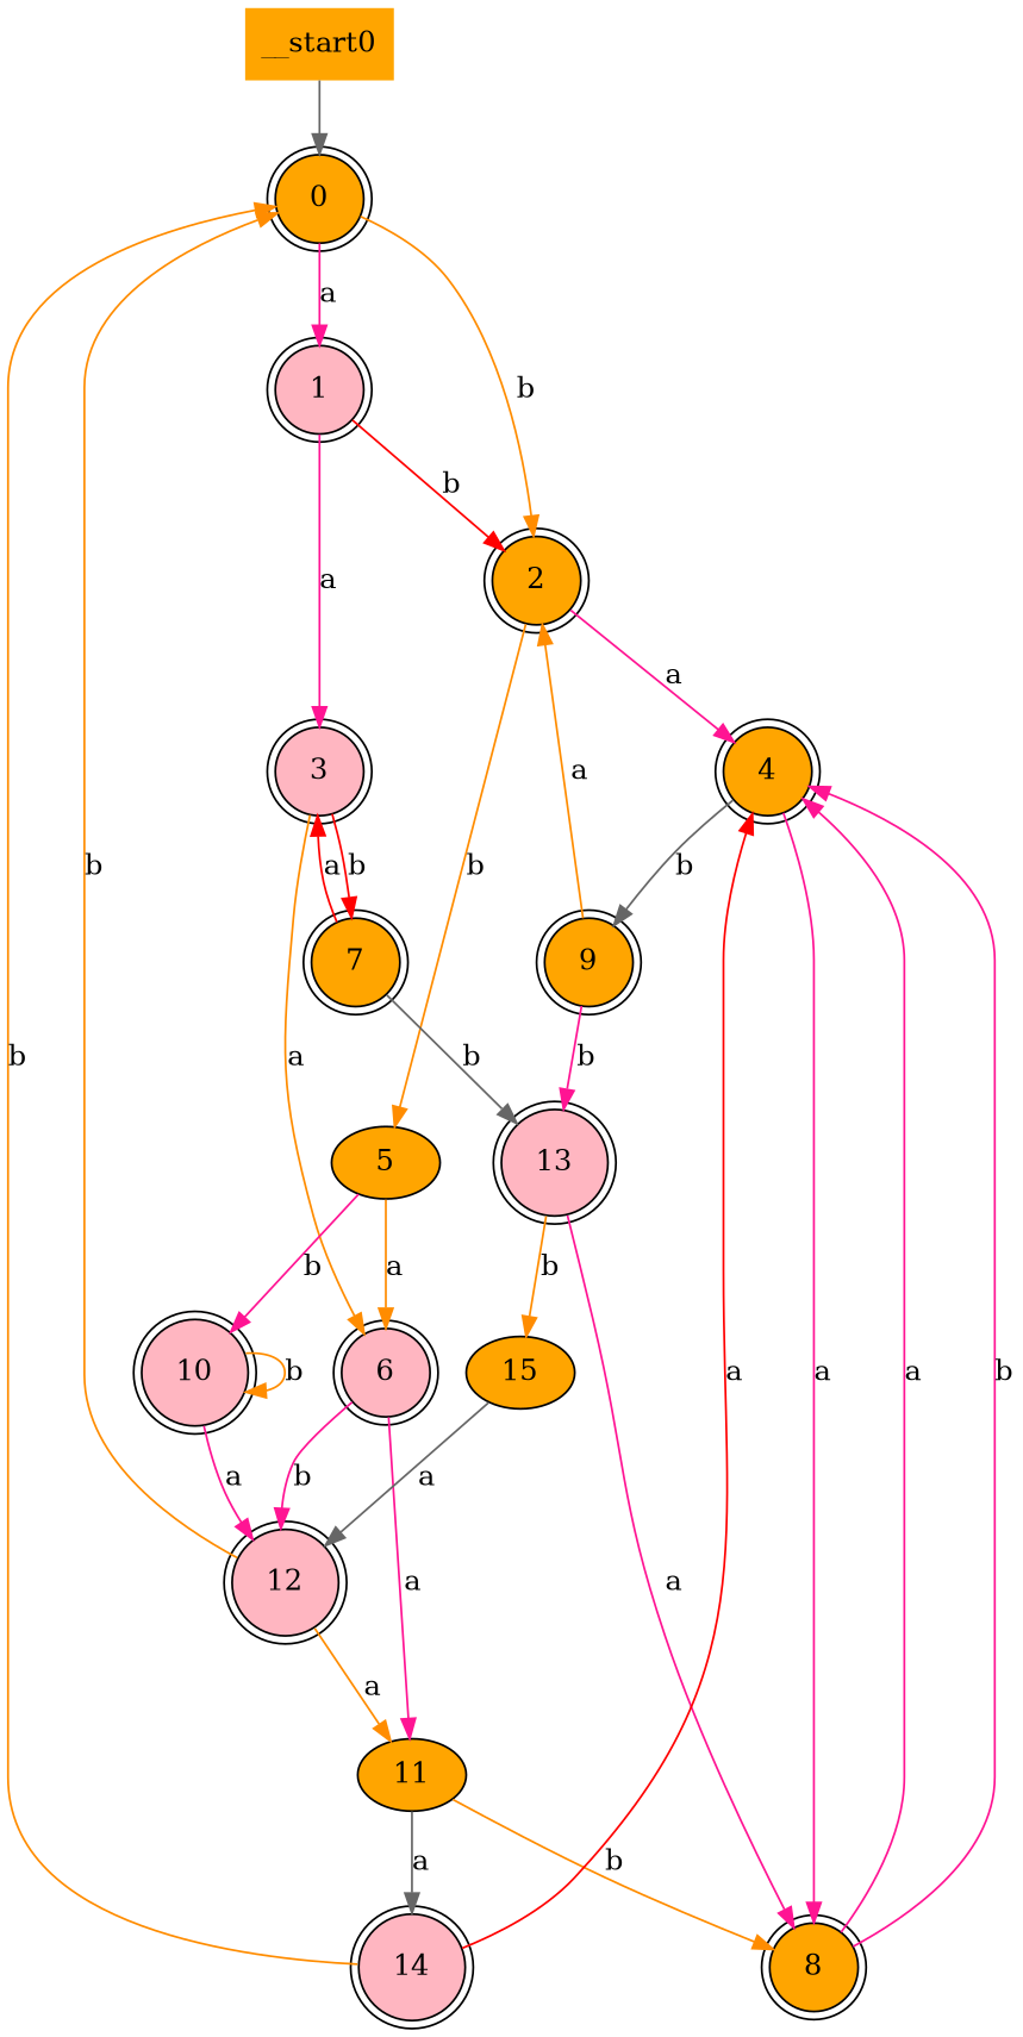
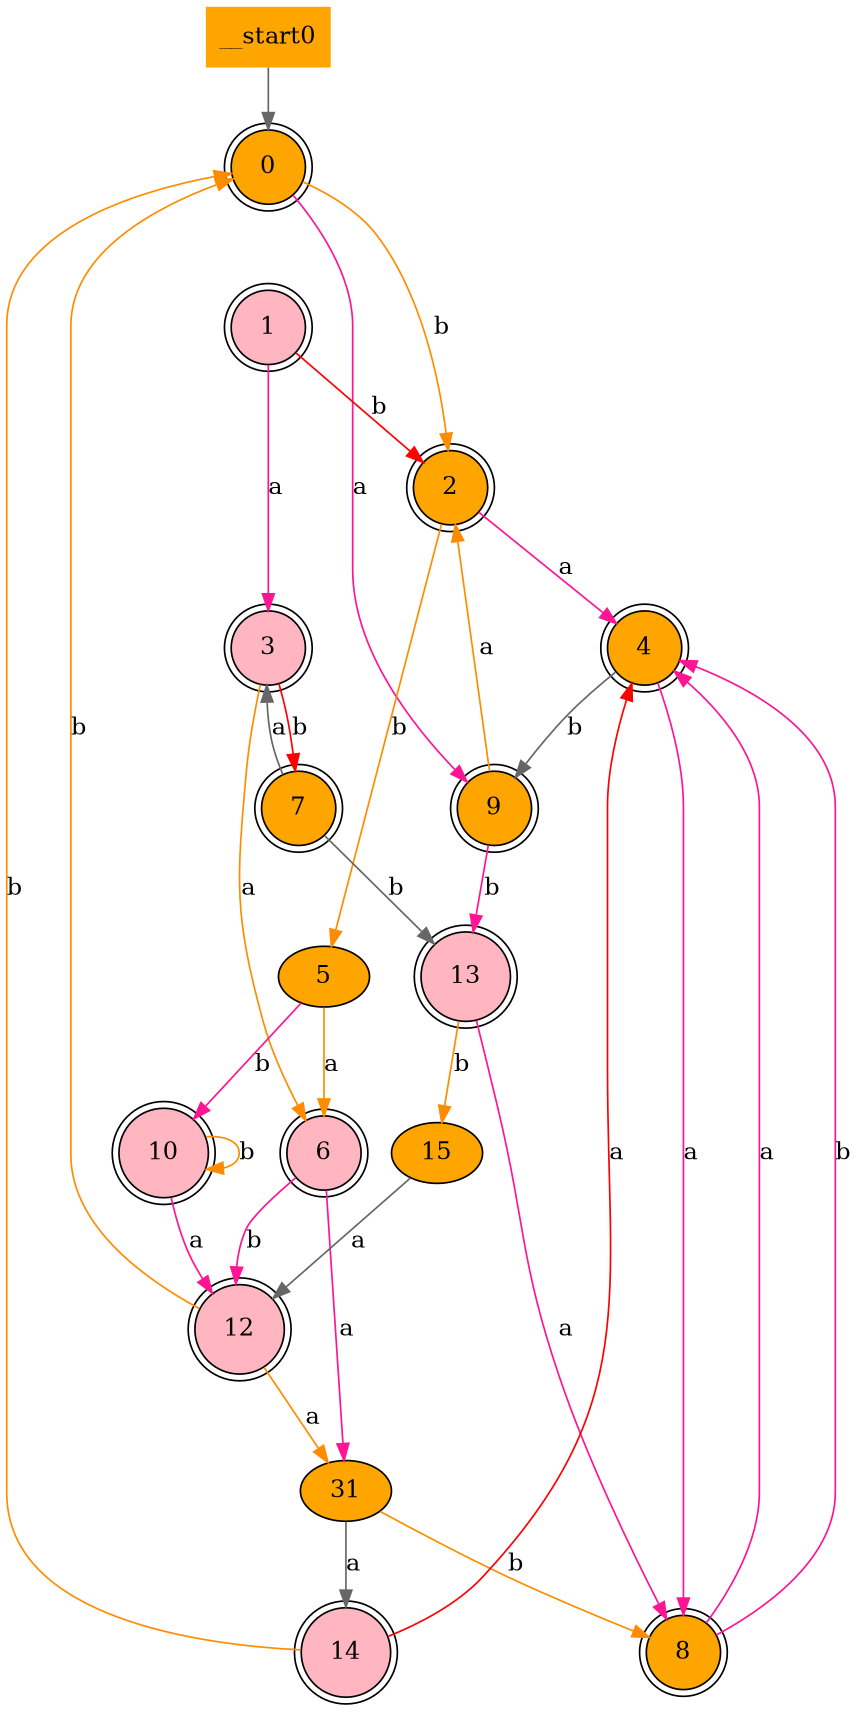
  digraph {
    node [fillcolor=orange shape=doublecircle style=filled]
    edge [color=deeppink]
    __start0 [shape=none]
    0
    1 [fillcolor=lightpink]
    2
    3 [fillcolor=lightpink]
    4
    5 [shape=""]
    6 [fillcolor=lightpink]
    7
    8
    9
    10 [fillcolor=lightpink]
-   11 [shape=""]
+   11 [label=31 shape=""]
    12 [fillcolor=lightpink]
    13 [fillcolor=lightpink]
    14 [fillcolor=lightpink]
    15 [shape=""]
    __start0 -> 0 [color=gray40]
-   0 -> 1 [label=a]
+   0 -> 9 [label=a]
    0 -> 2 [color=darkorange label=b]
    1 -> 2 [color=red label=b]
    1 -> 3 [label=a]
    2 -> 4 [label=a]
    2 -> 5 [color=darkorange label=b]
    3 -> 6 [color=darkorange label=a]
    3 -> 7 [color=red label=b]
    4 -> 8 [label=a]
    4 -> 9 [color=gray40 label=b]
    5 -> 6 [color=darkorange label=a]
    5 -> 10 [label=b]
    6 -> 11 [label=a]
    6 -> 12 [label=b]
-   7 -> 3 [color=red label=a]
+   7 -> 3 [color=gray40 label=a]
    7 -> 13 [color=gray40 label=b]
    8 -> 4 [label=a]
    8 -> 4 [label=b]
    9 -> 2 [color=darkorange label=a]
    9 -> 13 [label=b]
    10 -> 10 [color=darkorange label=b]
    10 -> 12 [label=a]
    11 -> 8 [color=darkorange label=b]
    11 -> 14 [color=gray40 label=a]
    12 -> 0 [color=darkorange label=b]
    12 -> 11 [color=darkorange label=a]
    13 -> 8 [label=a]
    13 -> 15 [color=darkorange label=b]
    14 -> 0 [color=darkorange label=b]
    14 -> 4 [color=red label=a]
    15 -> 12 [color=gray40 label=a]
  }
